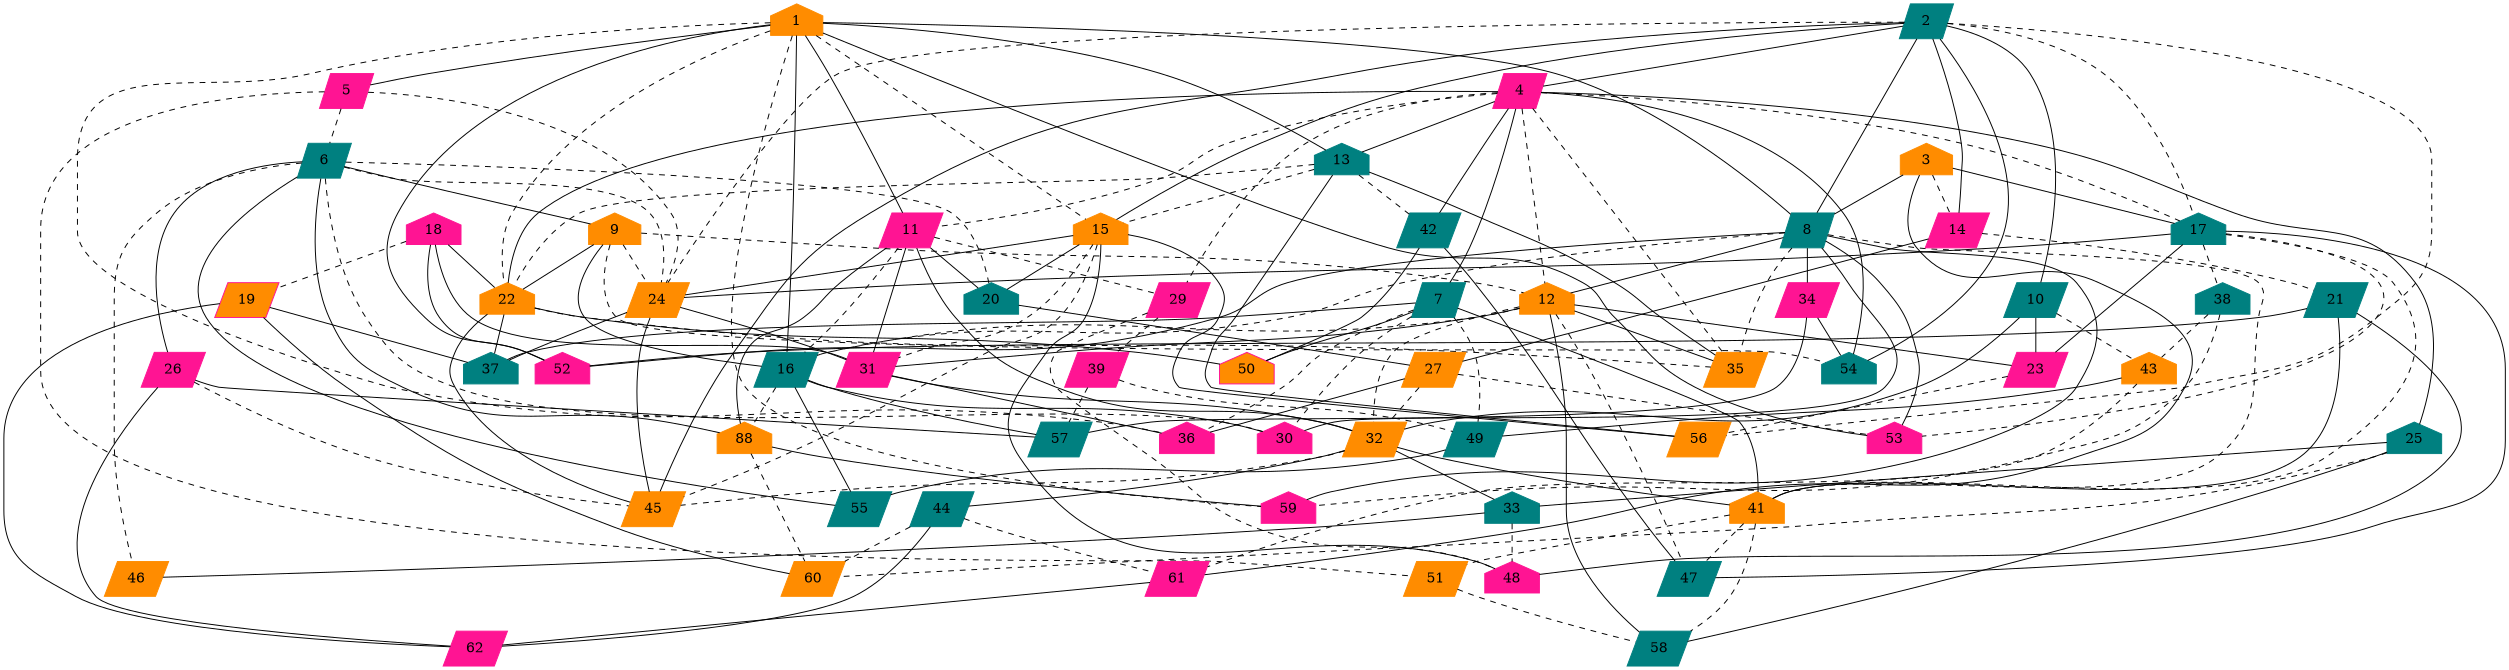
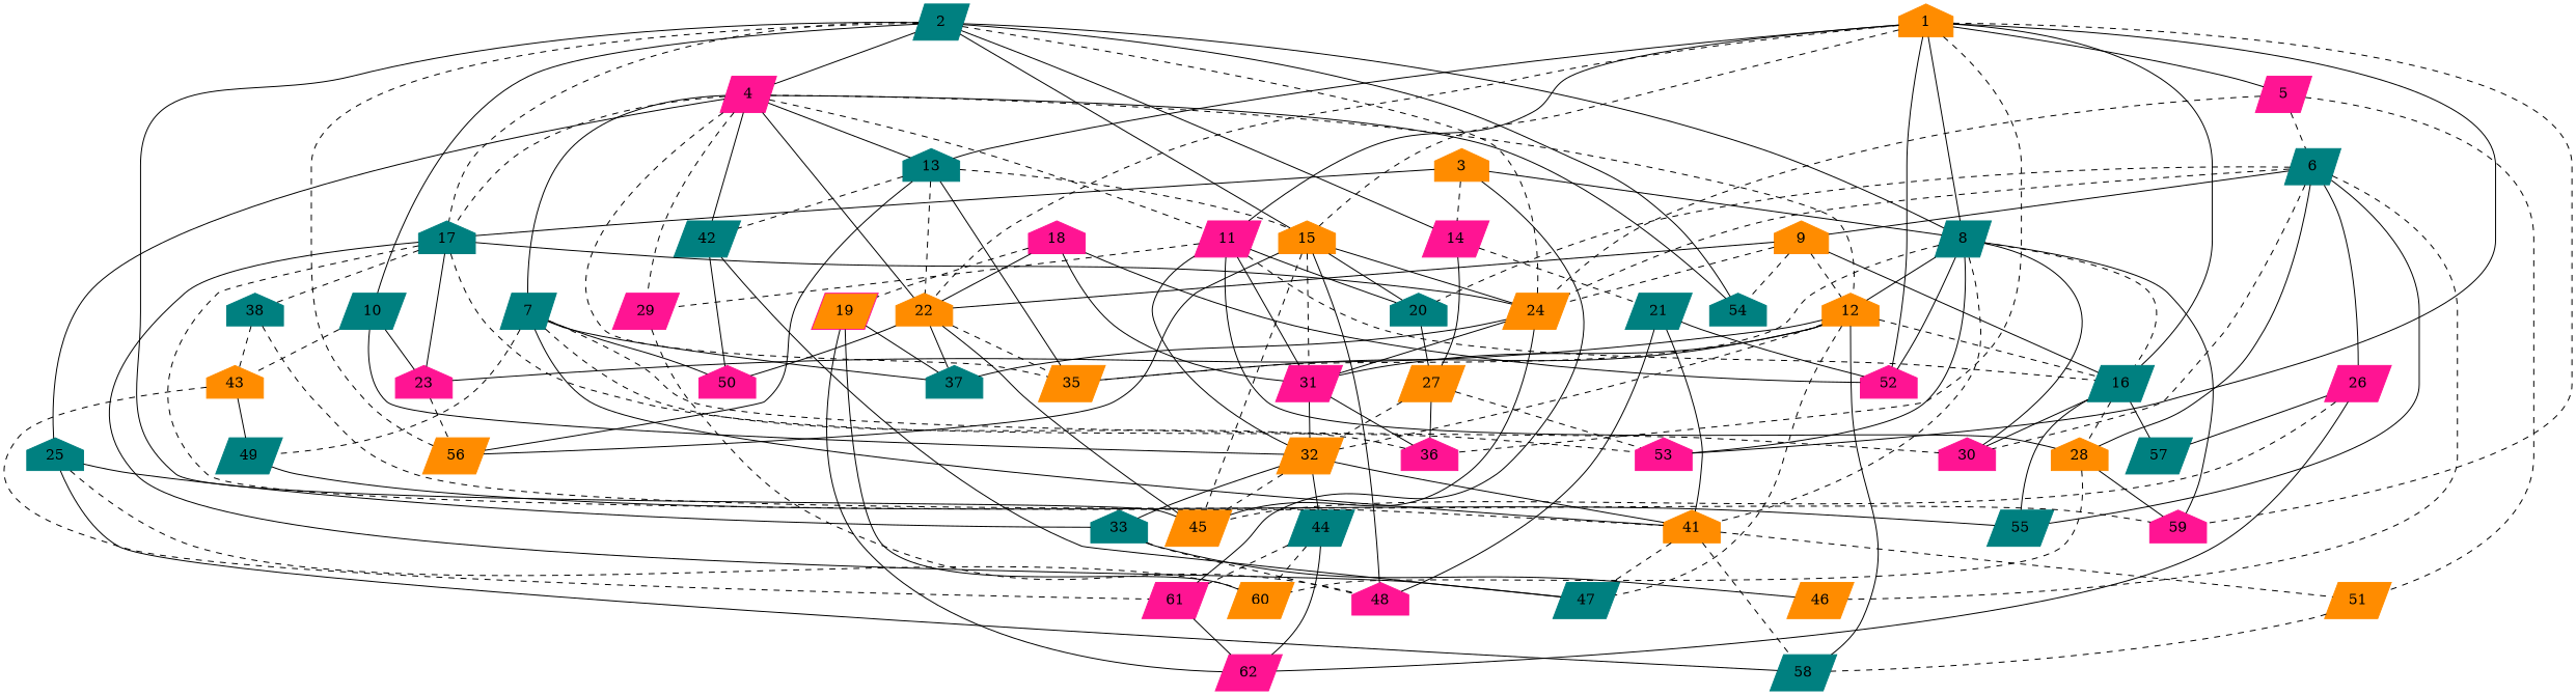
  graph {
    node [color=teal shape=parallelogram style=filled]
    edge [style=solid weight=1.0]
    1 [color=darkorange shape=house]
    5 [color=deeppink]
    8
    11 [color=deeppink]
    13 [shape=house]
    15 [color=darkorange shape=house]
    16
    22 [color=darkorange shape=house]
    36 [color=deeppink shape=house]
    52 [color=deeppink shape=house]
    53 [color=deeppink shape=house]
    59 [color=deeppink shape=house]
    24 [color=darkorange]
    6
    51 [color=darkorange]
    12 [color=darkorange shape=house]
    35 [color=darkorange]
    30 [color=deeppink shape=house]
    41 [color=darkorange shape=house]
-   34 [color=deeppink]
    29 [color=deeppink]
    20 [shape=house]
-   28 [color=darkorange shape=house label=88]
+   28 [color=darkorange shape=house]
    32 [color=darkorange]
    31 [color=deeppink]
    56 [color=darkorange]
    42
    45 [color=darkorange]
    48 [color=deeppink shape=house]
    55
    57
    37 [shape=house]
-   50 [color=deeppink shape=house fillcolor=darkorange]
+   50 [color=deeppink shape=house]
    2
    4 [color=deeppink]
    10
    14 [color=deeppink]
    17 [shape=house]
    54 [shape=house]
    7
    25 [shape=house]
-   23 [color=deeppink]
+   23 [color=deeppink shape=house]
    43 [color=darkorange shape=house]
    21
    27 [color=darkorange]
    47
    38 [shape=house]
    3 [color=darkorange shape=house]
    61 [color=deeppink]
    62 [color=deeppink]
    49
    58
    60 [color=darkorange]
    33 [shape=house]
-   39 [color=deeppink]
    9 [color=darkorange shape=house]
    26 [color=deeppink]
    46 [color=darkorange]
    44
    18 [color=deeppink shape=house]
    19 [color=deeppink fillcolor=darkorange]
    1 -- 5
    1 -- 8
    1 -- 11
    1 -- 13
    1 -- 15 [style=dashed]
    1 -- 16
    1 -- 22 [style=dashed weight=2.0]
    1 -- 36 [style=dashed]
    1 -- 52
    1 -- 53
    1 -- 59 [style=dashed]
    5 -- 24 [style=dashed]
    5 -- 6 [style=dashed]
    5 -- 51 [style=dashed]
    8 -- 16 [style=dashed]
    8 -- 52
    8 -- 53
    8 -- 59
    8 -- 12
    8 -- 35 [style=dashed]
    8 -- 30
    8 -- 41 [style=dashed]
-   8 -- 34
    11 -- 16 [style=dashed weight=2.0]
    11 -- 29 [style=dashed]
    11 -- 20
    11 -- 28
    11 -- 32
    11 -- 31 [weight=2.0]
    13 -- 15 [style=dashed weight=2.0]
    13 -- 22 [style=dashed]
    13 -- 35
    13 -- 56
    13 -- 42 [style=dashed]
    15 -- 24
    15 -- 20
    15 -- 31 [style=dashed]
    15 -- 56
    15 -- 45 [style=dashed]
    15 -- 48
    16 -- 30
    16 -- 28 [style=dashed weight=2.0]
    16 -- 55 [weight=2.0]
    16 -- 57
    22 -- 35 [style=dashed weight=2.0]
    22 -- 45
    22 -- 37
    22 -- 50 [weight=2.0]
    24 -- 31
    24 -- 45
    24 -- 37
    6 -- 24 [style=dashed]
    6 -- 30 [style=dashed]
    6 -- 20 [style=dashed]
    6 -- 28
    6 -- 55
    6 -- 9 [weight=2.0]
    6 -- 26
    6 -- 46 [style=dashed weight=3.0]
    51 -- 58 [style=dashed]
    12 -- 16 [style=dashed]
    12 -- 35
    12 -- 32 [style=dashed weight=2.0]
    12 -- 31
    12 -- 23
    12 -- 47 [style=dashed]
    12 -- 58
    41 -- 51 [style=dashed weight=2.0]
    41 -- 47 [style=dashed]
    41 -- 58 [style=dashed]
-   34 -- 57
-   34 -- 54
    29 -- 48 [style=dashed]
-   29 -- 39 [style=dashed]
    20 -- 27
    28 -- 59
    28 -- 60 [style=dashed]
    32 -- 41
    32 -- 45 [style=dashed]
    32 -- 33
    32 -- 44
    31 -- 36
    31 -- 32
    42 -- 50
    42 -- 47
    2 -- 8
    2 -- 15
    2 -- 24 [style=dashed]
    2 -- 56 [style=dashed]
    2 -- 45
    2 -- 4
    2 -- 10
    2 -- 14
    2 -- 17 [style=dashed]
    2 -- 54
    4 -- 11 [style=dashed]
    4 -- 13
    4 -- 22
    4 -- 12 [style=dashed]
    4 -- 35 [style=dashed]
    4 -- 29 [style=dashed]
    4 -- 42
    4 -- 17 [style=dashed]
    4 -- 54
    4 -- 7
    4 -- 25
    10 -- 32
    10 -- 23
    10 -- 43 [style=dashed]
    14 -- 21 [style=dashed]
    14 -- 27
    17 -- 53 [style=dashed]
    17 -- 24
    17 -- 41 [style=dashed]
    17 -- 23
    17 -- 47
    17 -- 38 [style=dashed weight=2.0]
    7 -- 36 [style=dashed]
    7 -- 30 [style=dashed]
    7 -- 41 [weight=2.0]
    7 -- 37
    7 -- 50
    7 -- 49 [style=dashed]
    25 -- 58
    25 -- 60 [style=dashed]
    25 -- 33
    23 -- 56 [style=dashed]
    43 -- 61 [style=dashed]
    43 -- 49
    21 -- 52
    21 -- 41
    21 -- 48
    27 -- 36
    27 -- 53 [style=dashed]
    27 -- 32 [style=dashed]
    38 -- 59 [style=dashed]
    38 -- 43 [style=dashed]
    3 -- 8
    3 -- 14 [style=dashed]
    3 -- 17
    3 -- 61
    61 -- 62
    49 -- 55
    33 -- 48 [style=dashed]
    33 -- 46
-   39 -- 57 [style=dashed]
-   39 -- 49 [style=dashed]
    9 -- 16
    9 -- 22
    9 -- 24 [style=dashed]
    9 -- 12 [style=dashed weight=2.0]
    9 -- 54 [style=dashed]
    26 -- 45 [style=dashed]
    26 -- 57
    26 -- 62
    44 -- 61 [style=dashed]
    44 -- 62
    44 -- 60 [style=dashed]
    18 -- 22
    18 -- 52
    18 -- 31
    18 -- 19 [style=dashed]
    19 -- 37
    19 -- 62
    19 -- 60
  }
